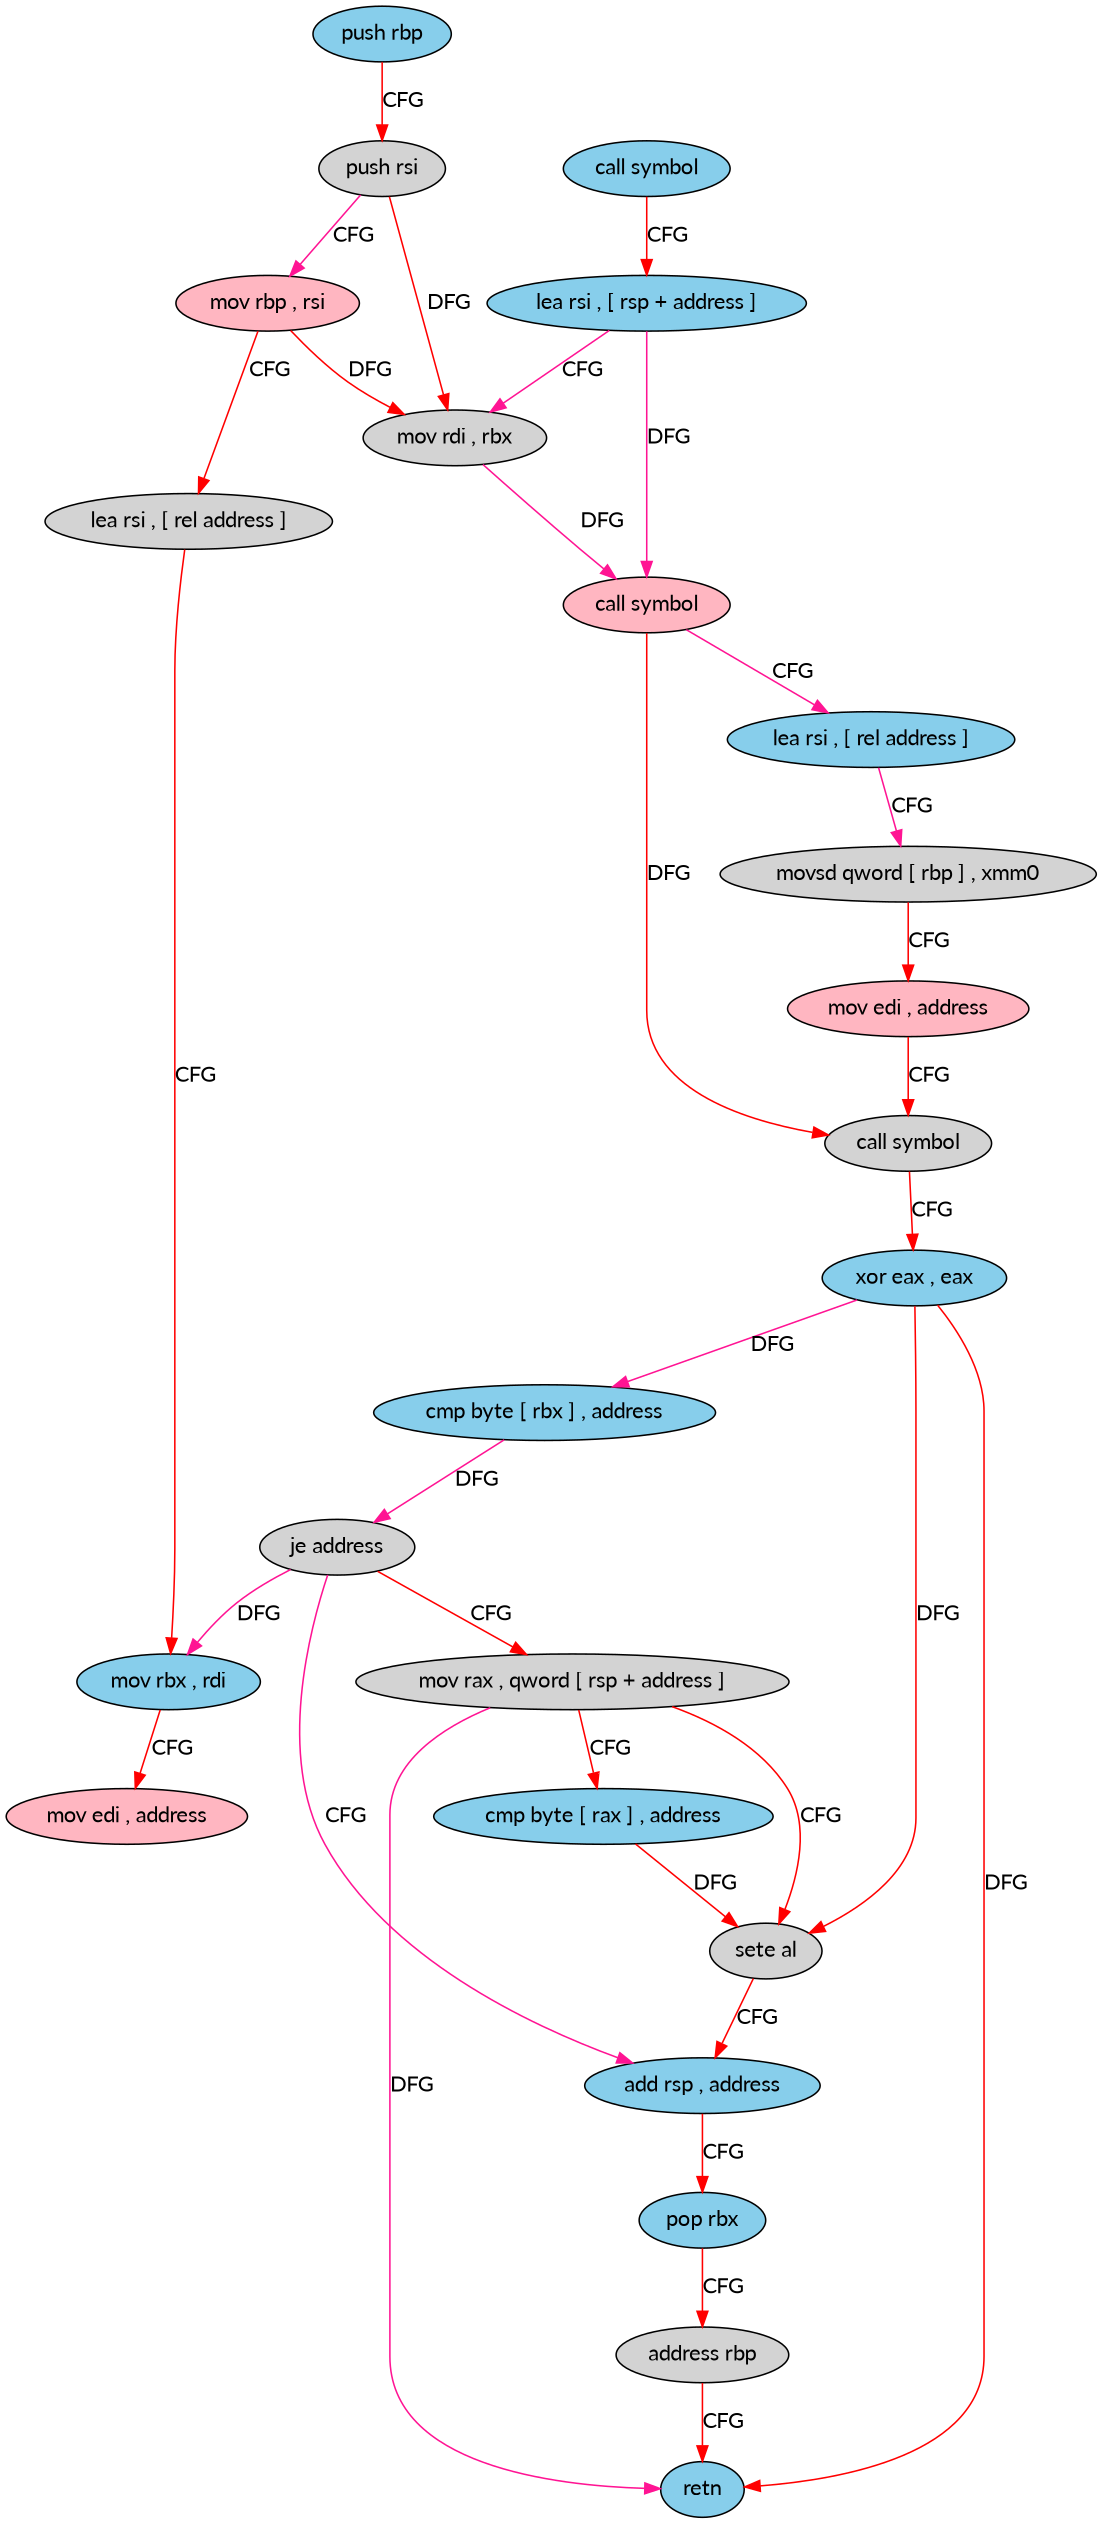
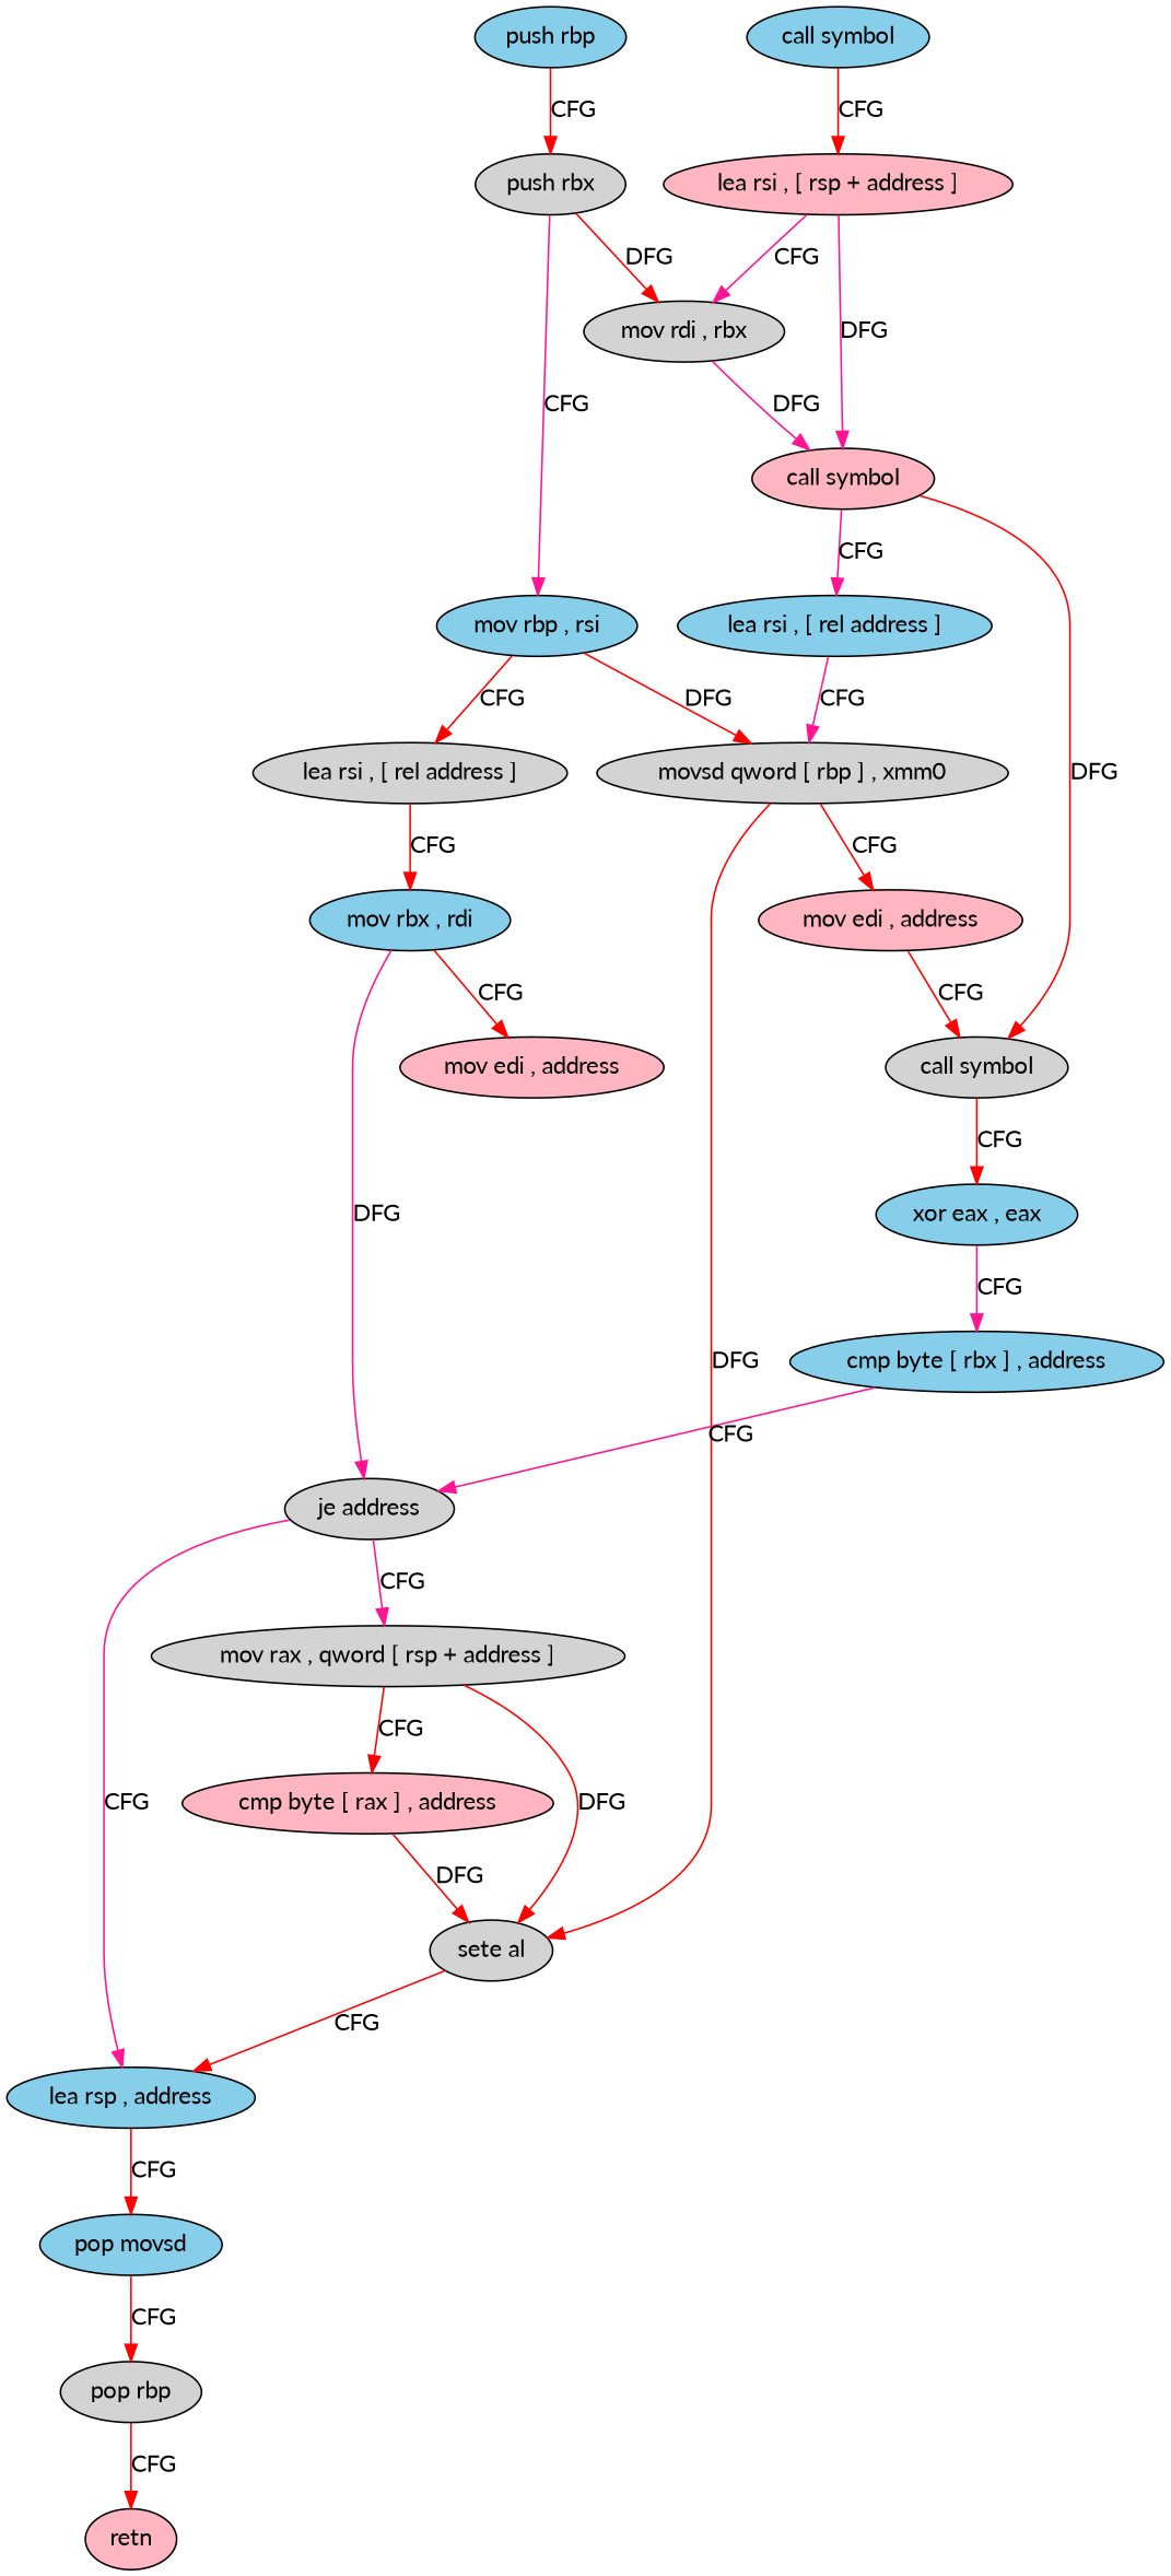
  digraph {
    fontname=Lato
    node [fillcolor=skyblue fontname=Lato style=filled]
    edge [color=red fontname=Lato]
    n1 [label="push rbp"]
-   n2 [fillcolor=lightgrey label="push rsi"]
-   n3 [fillcolor=lightpink label="mov rbp , rsi"]
+   n2 [fillcolor=lightgrey label="push rbx"]
+   n3 [label="mov rbp , rsi"]
    n4 [fillcolor=lightgrey label="mov rdi , rbx"]
    n5 [fillcolor=lightgrey label="lea rsi , [ rel address ]"]
    n6 [fillcolor=lightgrey label="movsd qword [ rbp ] , xmm0"]
    n7 [label="mov rbx , rdi"]
    n8 [fillcolor=lightpink label="mov edi , address"]
    n9 [fillcolor=lightpink label="mov edi , address"]
    n10 [fillcolor=lightgrey label="je address"]
    n11 [fillcolor=lightpink label="call symbol"]
-   n12 [label="add rsp , address"]
+   n12 [label="lea rsp , address"]
    n13 [fillcolor=lightgrey label="mov rax , qword [ rsp + address ]"]
    n14 [label="call symbol"]
-   n15 [label="lea rsi , [ rsp + address ]"]
+   n15 [fillcolor=lightpink label="lea rsi , [ rsp + address ]"]
    n16 [label="lea rsi , [ rel address ]"]
    n17 [fillcolor=lightgrey label="call symbol"]
    n18 [label="xor eax , eax"]
    n19 [label="cmp byte [ rbx ] , address"]
-   n20 [label=retn]
+   n20 [fillcolor=lightpink label=retn]
    n21 [fillcolor=lightgrey label="sete al"]
-   n22 [label="pop rbx"]
-   n23 [label="cmp byte [ rax ] , address"]
-   n24 [fillcolor=lightgrey label="address rbp"]
+   n22 [label="pop movsd"]
+   n23 [fillcolor=lightpink label="cmp byte [ rax ] , address"]
+   n24 [fillcolor=lightgrey label="pop rbp"]
    n1 -> n2 [label=CFG]
    n2 -> n3 [color=deeppink label=CFG]
    n2 -> n4 [label=DFG]
    n3 -> n5 [label=CFG]
-   n3 -> n4 [label=DFG]
+   n3 -> n6 [label=DFG]
    n4 -> n11 [color=deeppink label=DFG]
    n5 -> n7 [label=CFG]
    n6 -> n8 [label=CFG]
    n7 -> n9 [label=CFG]
-   n10 -> n7 [color=deeppink label=DFG]
+   n7 -> n10 [color=deeppink label=DFG]
    n8 -> n17 [label=CFG]
    n10 -> n12 [color=deeppink label=CFG]
-   n10 -> n13 [label=CFG]
+   n10 -> n13 [color=deeppink label=CFG]
    n11 -> n16 [color=deeppink label=CFG]
    n11 -> n17 [label=DFG]
    n12 -> n22 [label=CFG]
-   n13 -> n20 [color=deeppink label=DFG]
-   n13 -> n21 [label=CFG]
+   n13 -> n21 [label=DFG]
    n13 -> n23 [label=CFG]
    n14 -> n15 [label=CFG]
    n15 -> n4 [color=deeppink label=CFG]
    n15 -> n11 [color=deeppink label=DFG]
    n16 -> n6 [color=deeppink label=CFG]
    n17 -> n18 [label=CFG]
-   n18 -> n19 [color=deeppink label=DFG]
-   n18 -> n20 [label=DFG]
-   n18 -> n21 [label=DFG]
-   n19 -> n10 [color=deeppink label=DFG]
+   n18 -> n19 [color=deeppink label=CFG]
+   n6 -> n21 [label=DFG]
+   n19 -> n10 [color=deeppink label=CFG]
    n21 -> n12 [label=CFG]
    n22 -> n24 [label=CFG]
    n23 -> n21 [label=DFG]
    n24 -> n20 [label=CFG]
  }
